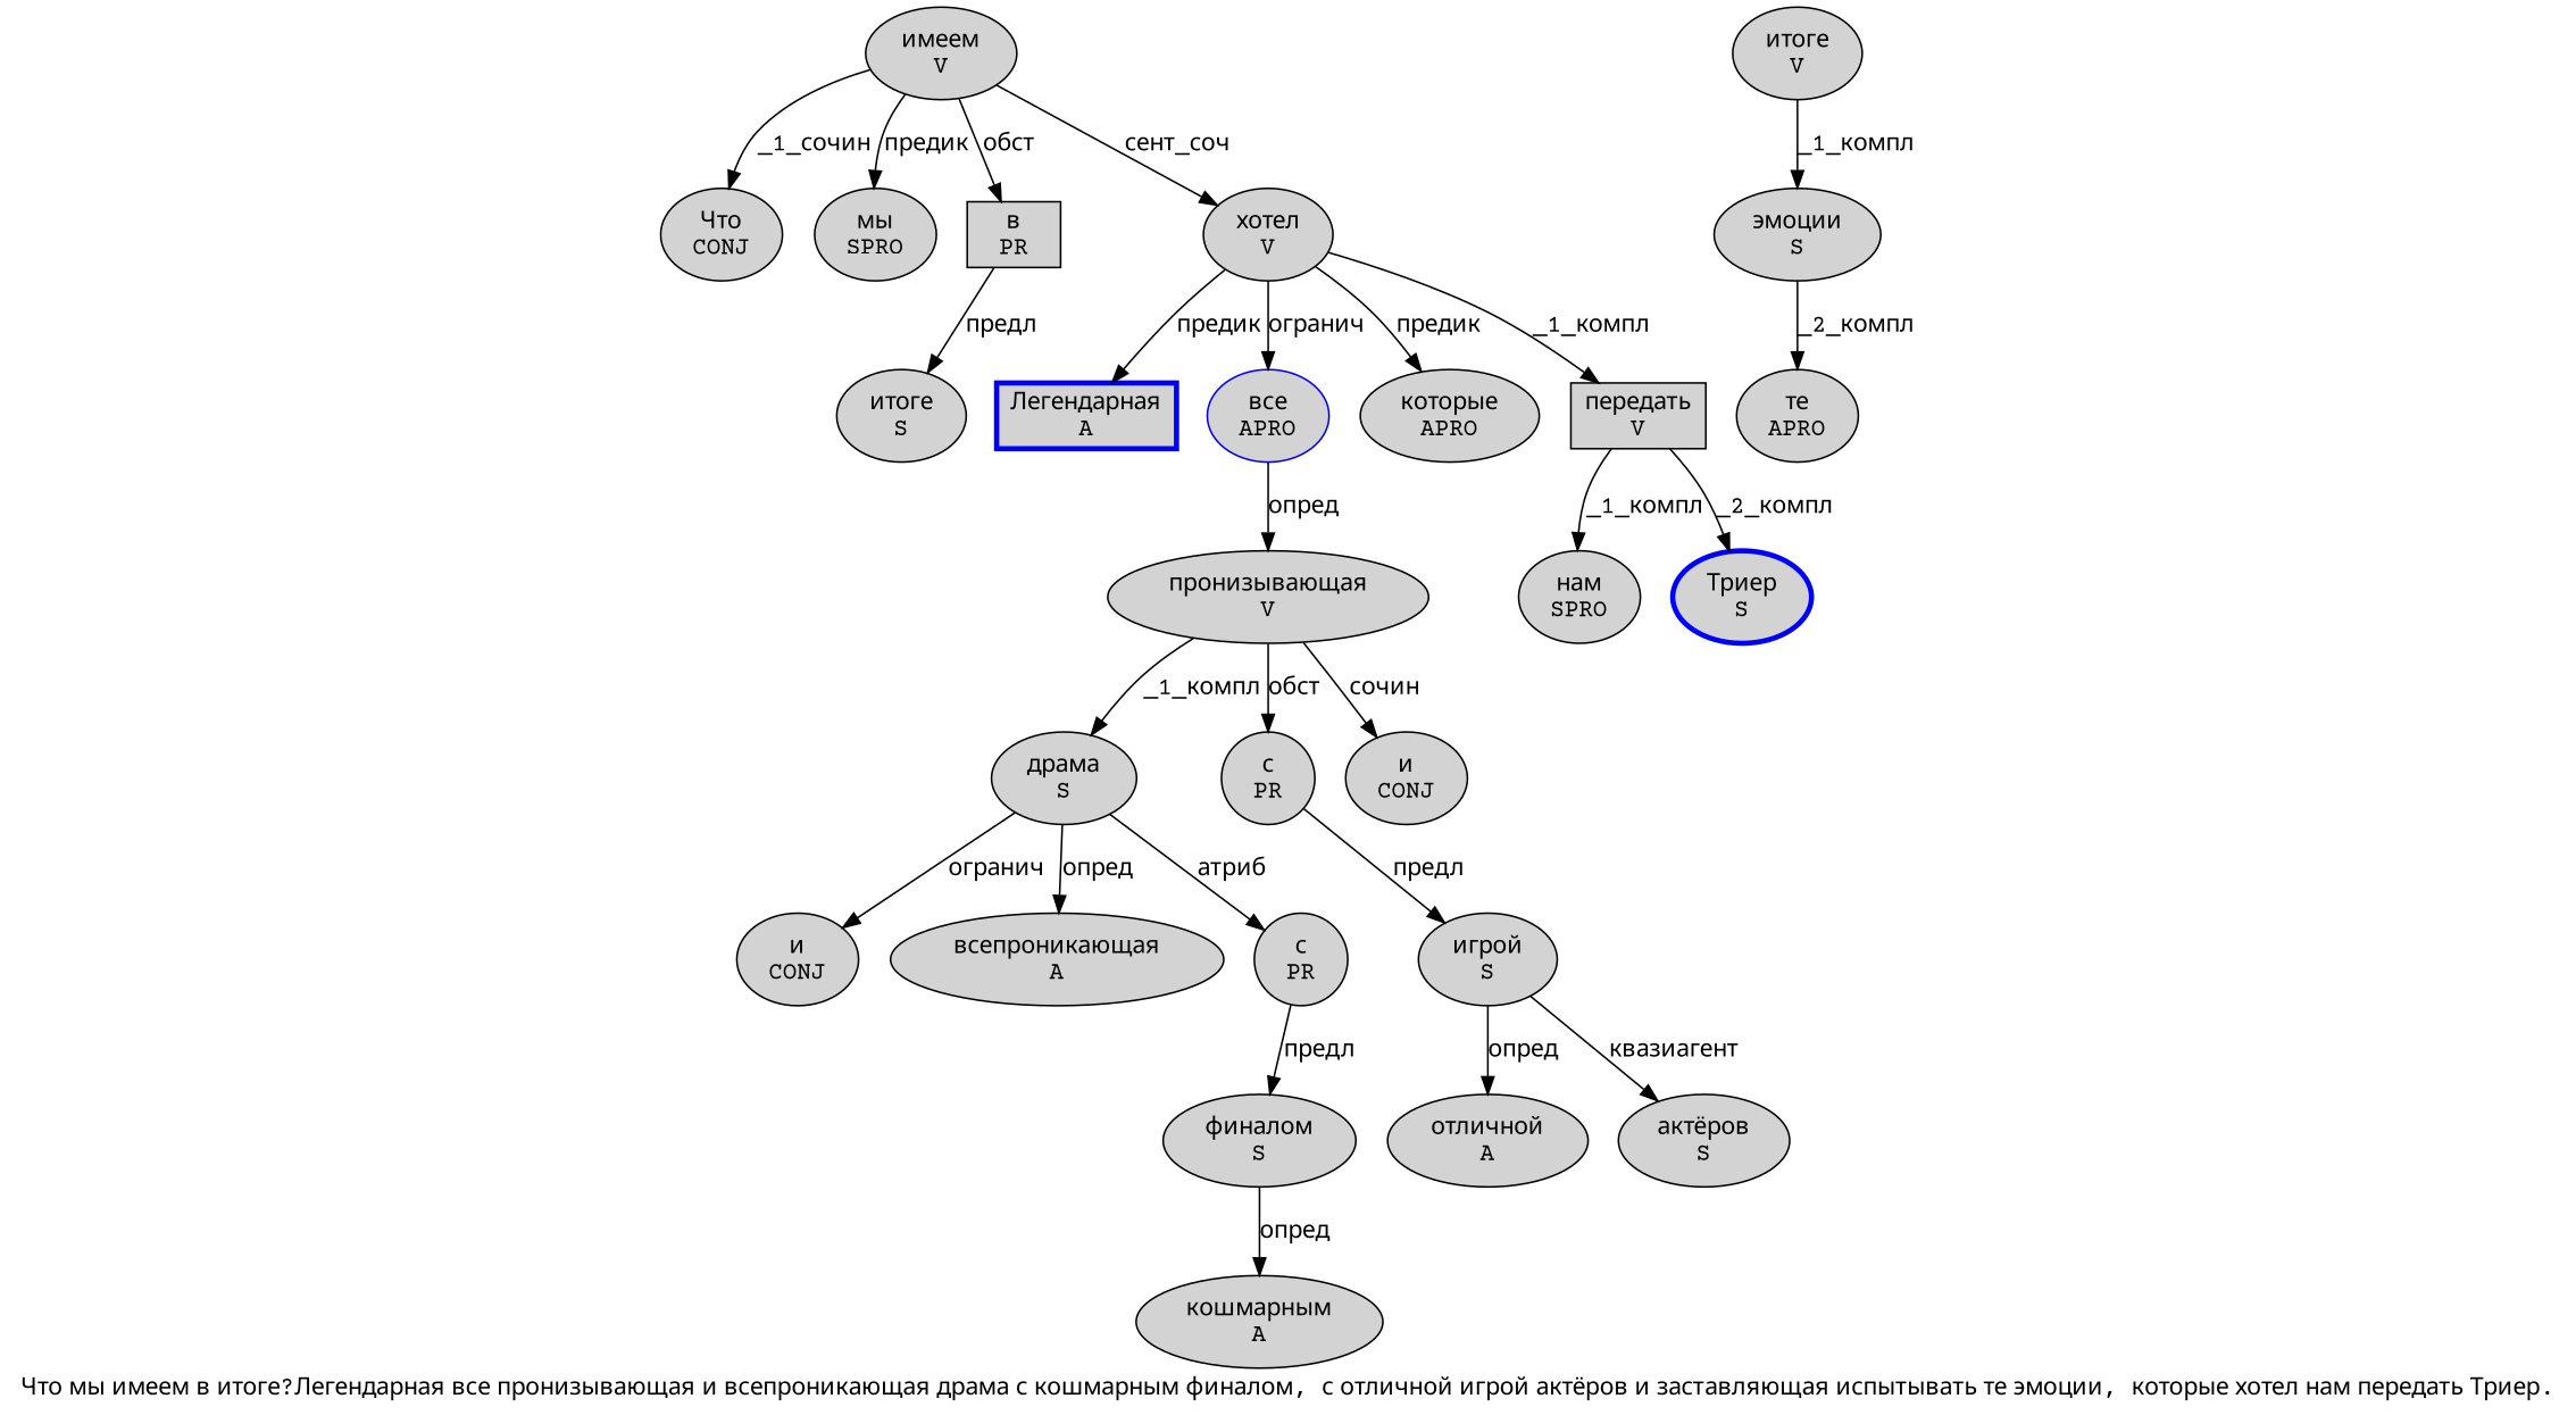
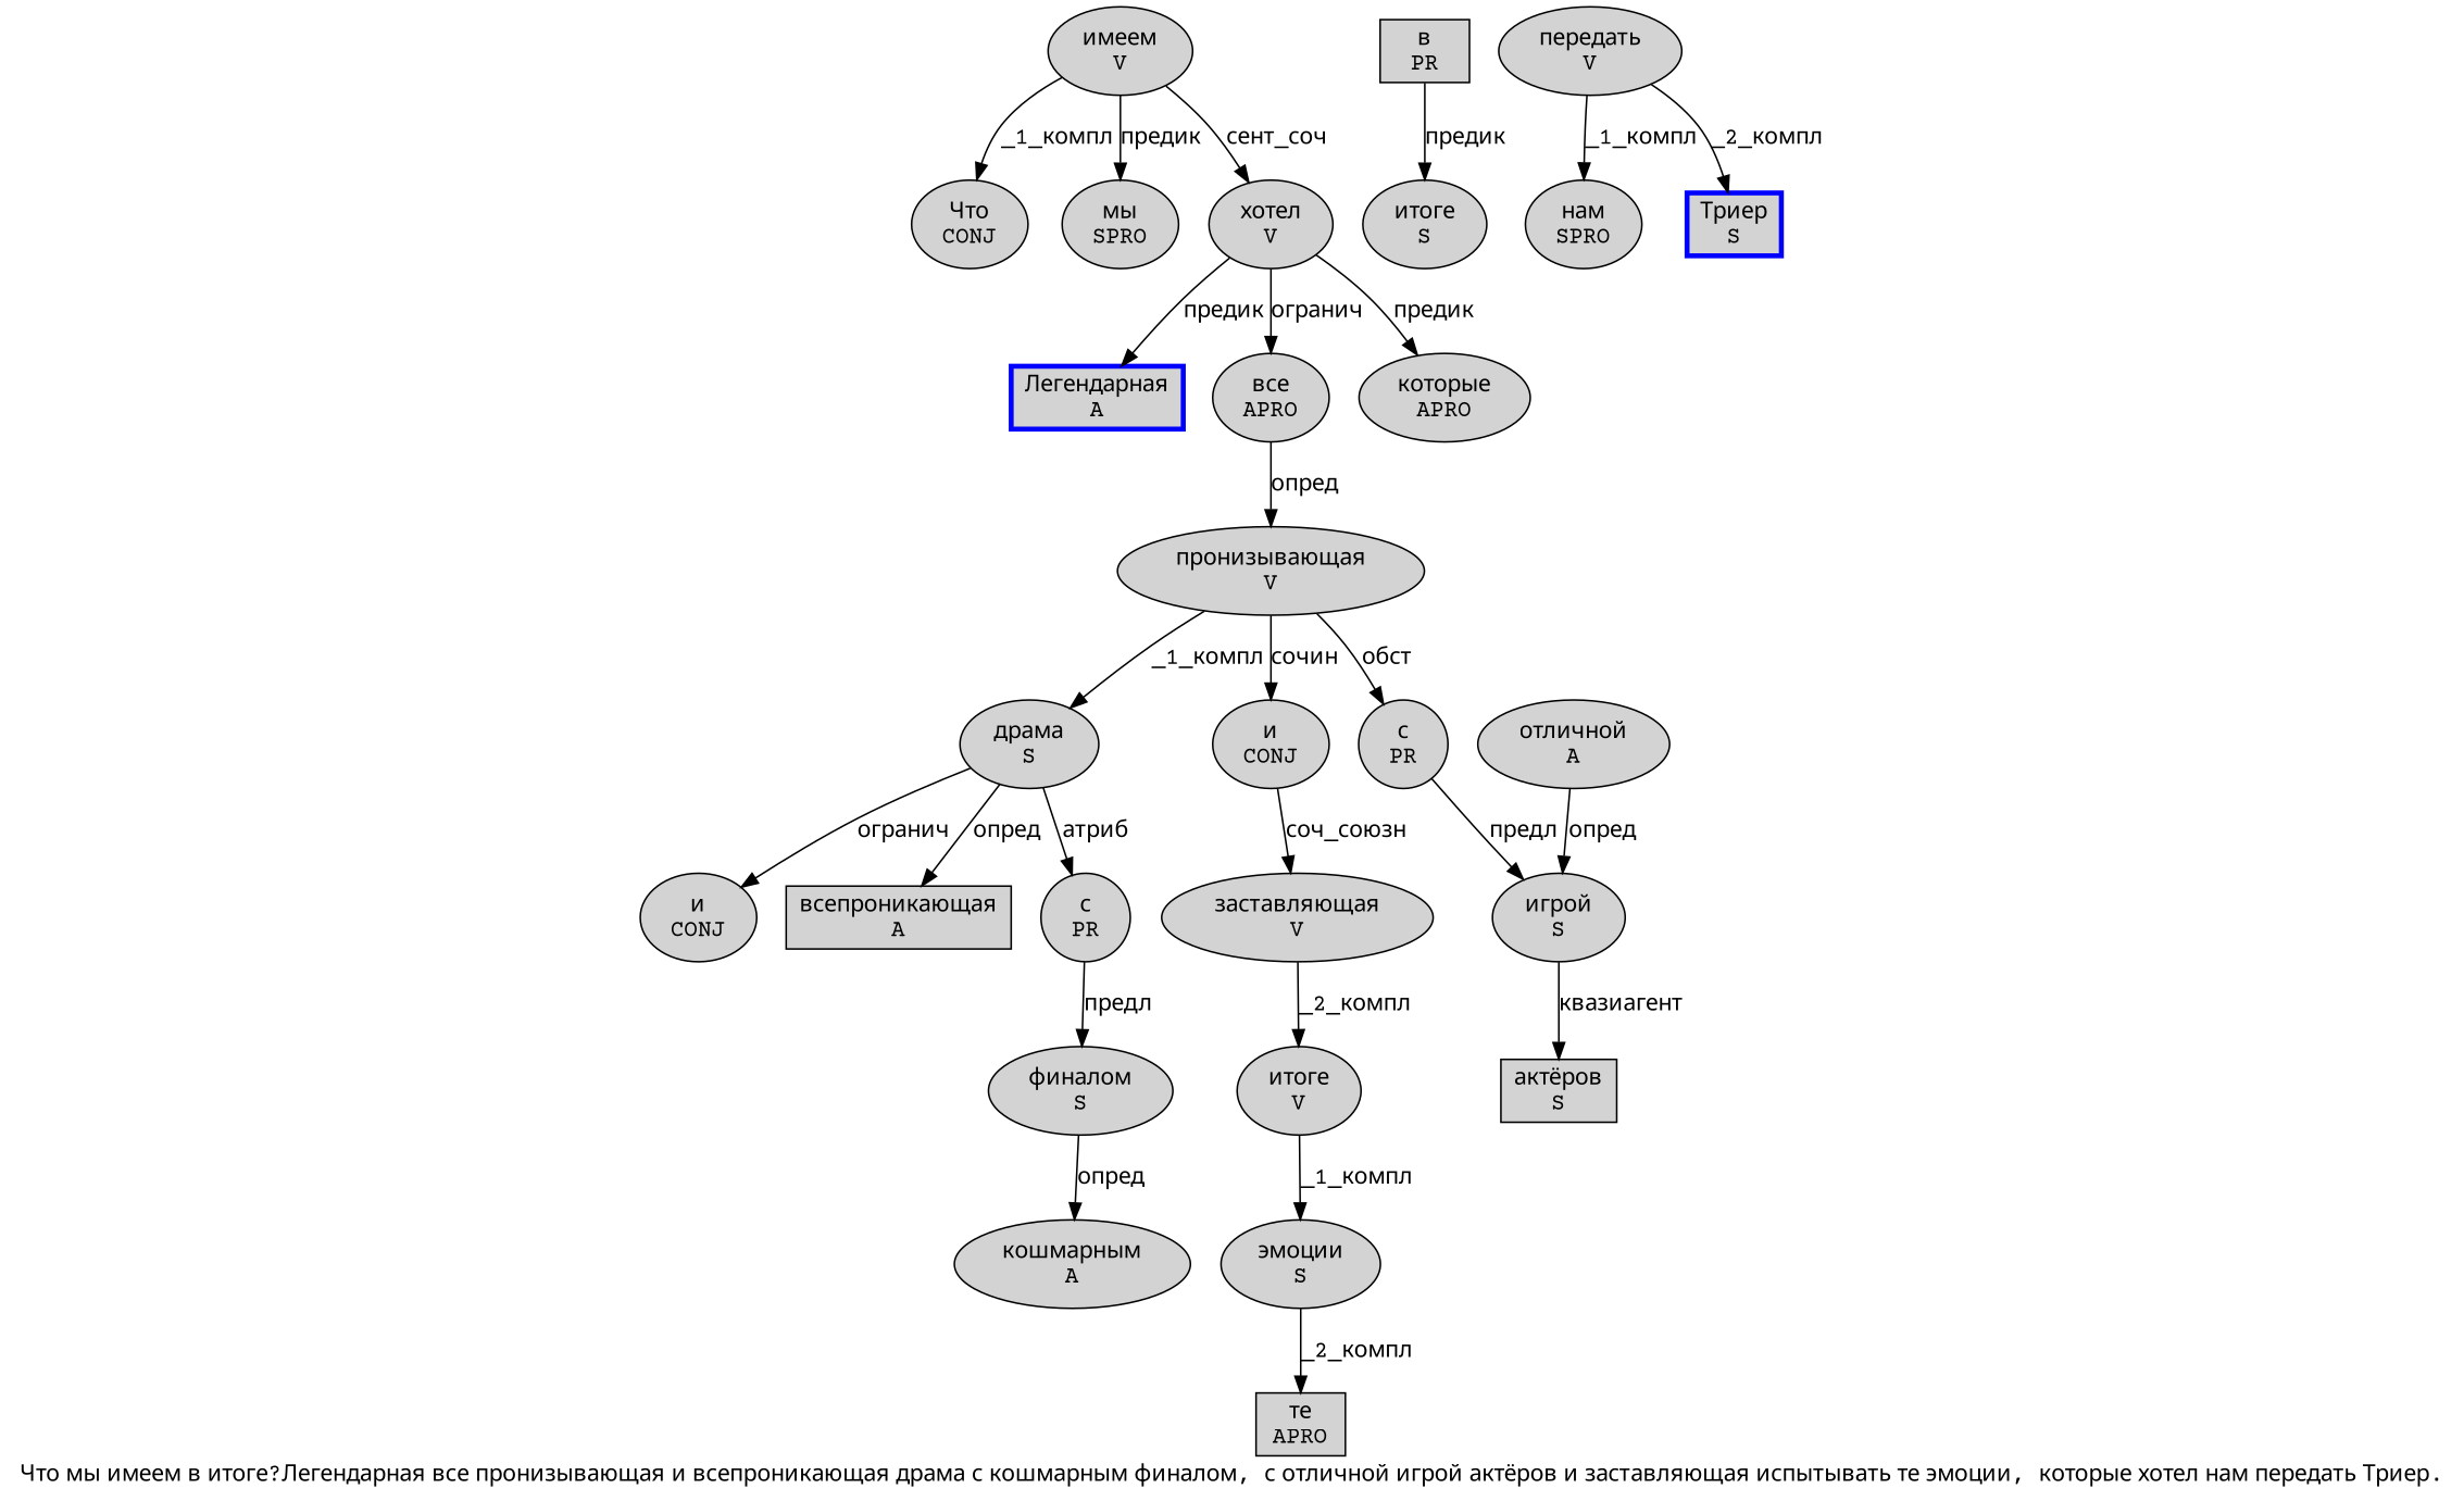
  digraph {
    fontname="Courier Prime"
    label="Что мы имеем в итоге?Легендарная все пронизывающая и всепроникающая драма с кошмарным финалом, с отличной игрой актёров и заставляющая испытывать те эмоции, которые хотел нам передать Триер."
    node [fillcolor=lightgray fontname="Courier Prime" penwidth=1 shape=ellipse style=filled]
    edge [fontname="Courier Prime"]
    n1 [label="Что\nCONJ"]
    n2 [label="мы\nSPRO"]
    n3 [label="имеем\nV"]
    n4 [label="в\nPR" shape=box]
    n5 [label="хотел\nV"]
    n6 [label="итоге\nS"]
    n7 [color=blue label="Легендарная\nA" penwidth=3 shape=box]
-   n8 [label="все\nAPRO" color=blue]
+   n8 [label="все\nAPRO"]
    n9 [label="которые\nAPRO"]
-   n10 [label="передать\nV" shape=box]
+   n10 [label="передать\nV"]
    n11 [label="пронизывающая\nV"]
    n12 [label="драма\nS"]
    n13 [label="с\nPR"]
    n14 [label="и\nCONJ"]
    n15 [label="и\nCONJ"]
-   n16 [label="всепроникающая\nA"]
+   n16 [label="всепроникающая\nA" shape=box]
    n17 [label="с\nPR"]
    n18 [label="игрой\nS"]
+   n19 [label="заставляющая\nV"]
    n20 [label="финалом\nS"]
    n21 [label="кошмарным\nA"]
    n22 [label="отличной\nA"]
-   n23 [label="актёров\nS"]
+   n23 [label="актёров\nS" shape=box]
    n24 [label="итоге\nV"]
    n25 [label="эмоции\nS"]
-   n26 [label="те\nAPRO"]
+   n26 [label="те\nAPRO" shape=box]
    n27 [label="нам\nSPRO"]
-   n28 [color=blue label="Триер\nS" penwidth=3]
-   n3 -> n1 [label="_1_сочин"]
+   n28 [color=blue label="Триер\nS" penwidth=3 shape=box]
+   n3 -> n1 [label="_1_компл"]
    n3 -> n2 [label="предик"]
-   n3 -> n4 [label="обст"]
    n3 -> n5 [label="сент_соч"]
-   n4 -> n6 [label="предл"]
+   n4 -> n6 [label="предик"]
    n5 -> n7 [label="предик"]
    n5 -> n8 [label="огранич"]
    n5 -> n9 [label="предик"]
-   n5 -> n10 [label="_1_компл"]
    n8 -> n11 [label="опред"]
    n10 -> n27 [label="_1_компл"]
    n10 -> n28 [label="_2_компл"]
    n11 -> n12 [label="_1_компл"]
    n11 -> n13 [label="обст"]
    n11 -> n14 [label="сочин"]
    n12 -> n15 [label="огранич"]
    n12 -> n16 [label="опред"]
    n12 -> n17 [label="атриб"]
    n13 -> n18 [label="предл"]
+   n14 -> n19 [label="соч_союзн"]
    n17 -> n20 [label="предл"]
-   n18 -> n22 [label="опред"]
+   n22 -> n18 [label="опред"]
    n18 -> n23 [label="квазиагент"]
+   n19 -> n24 [label="_2_компл"]
    n20 -> n21 [label="опред"]
    n24 -> n25 [label="_1_компл"]
    n25 -> n26 [label="_2_компл"]
  }
